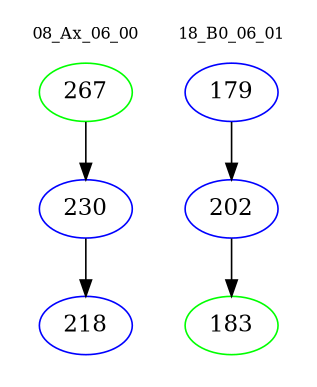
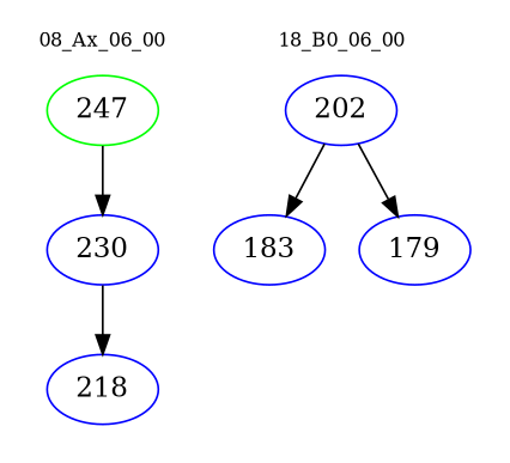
  digraph {
    node [color=blue]
    edge [color=black]
    n1 [label=230]
    n2 [label=218]
-   n3 [color=green label=267]
+   n3 [color=green label=247]
    n4 [label=202]
-   n5 [color=green label=183]
+   n5 [label=183]
    n6 [label=179]
    subgraph cluster_1 {
      color=white
      fontsize=10
      label="08_Ax_06_00"
      n1
      n2
      n3
    }
    subgraph cluster_2 {
      color=white
      fontsize=10
-     label="18_B0_06_01"
+     label="18_B0_06_00"
      n4
      n5
      n6
    }
    n1 -> n2
    n3 -> n1
    n4 -> n5
-   n6 -> n4
+   n4 -> n6
  }
